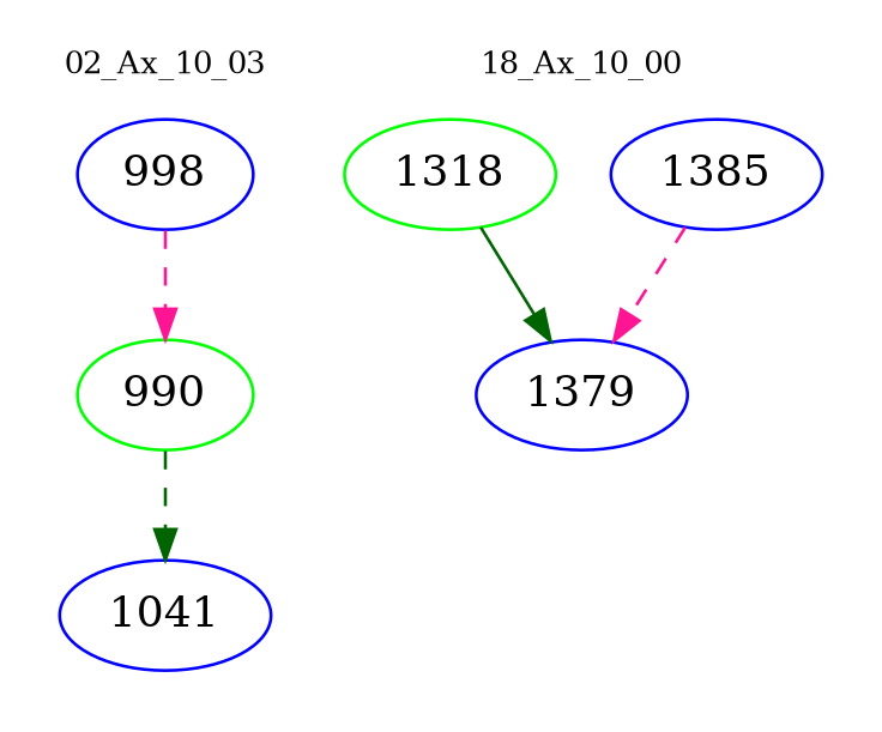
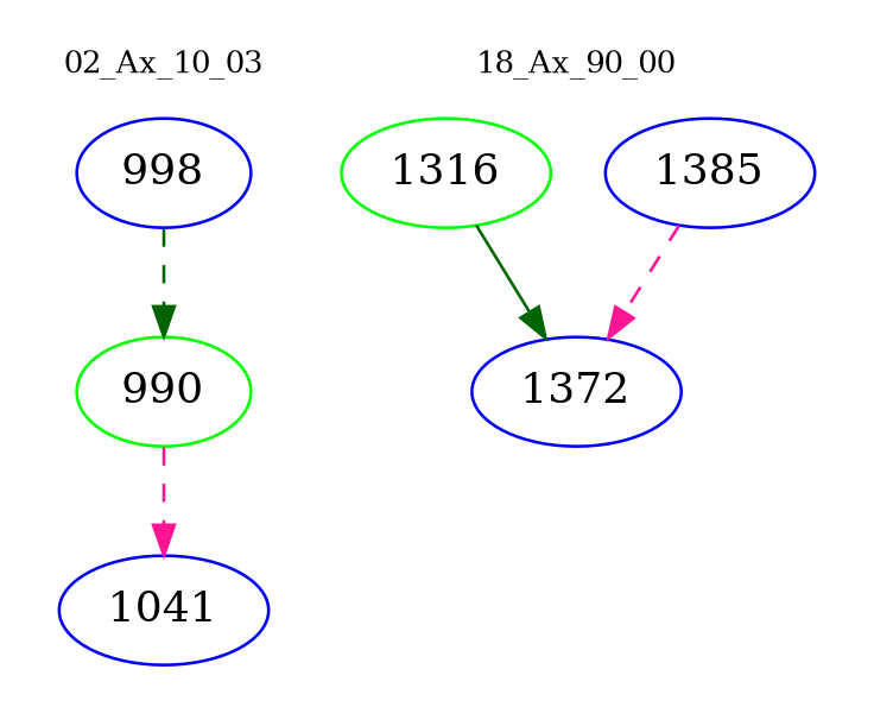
  digraph {
    node [color=blue]
    edge [color=darkgreen style=dashed]
    n1 [label=998]
    n2 [color=green label=990]
    n3 [label=1041]
    n4 [label=1385]
-   n5 [color=green label=1318]
-   n6 [label=1379]
+   n5 [color=green label=1316]
+   n6 [label=1372]
    subgraph cluster_1 {
      color=white
      fontsize=10
      label="02_Ax_10_03"
      n1
      n2
      n3
    }
    subgraph cluster_2 {
      color=white
      fontsize=10
-     label="18_Ax_10_00"
+     label="18_Ax_90_00"
      n4
      n5
      n6
    }
-   n1 -> n2 [color=deeppink]
-   n2 -> n3
+   n1 -> n2
+   n2 -> n3 [color=deeppink]
    n4 -> n6 [color=deeppink]
    n5 -> n6 [style=solid]
  }
